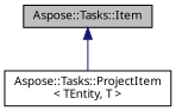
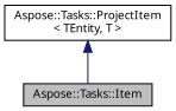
  digraph {
    fontname="Noto Sans"
    node [color=black fontname="Noto Sans" fontsize=10 shape=record style=filled]
    n1 [fillcolor=grey75 fontcolor=black height=0.2 label="Aspose::Tasks::Item" width=0.4]
    n2 [fillcolor=white height=0.2 label="Aspose::Tasks::ProjectItem\l\< TEntity, T \>" width=0.4]
-   n1 -> n2 [color=midnightblue dir=back fontname="Noto Sans" fontsize=10 labelfontname=Helvetica labelfontsize=10 style=solid]
+   n2 -> n1 [color=midnightblue dir=back fontname="Noto Sans" fontsize=10 labelfontname=Helvetica labelfontsize=10 style=solid]
  }
